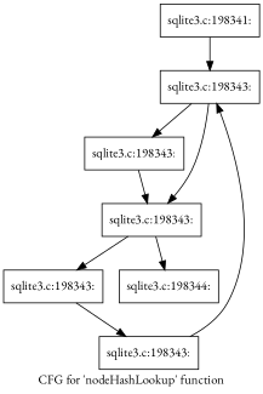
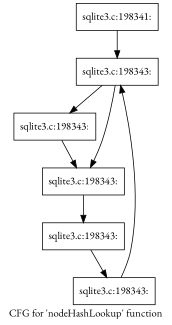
  digraph {
    label="CFG for 'nodeHashLookup' function"
    fontname="EB Garamond"
    node [shape=record fontname="EB Garamond"]
    edge [fontname="EB Garamond"]
    n1 [label="{sqlite3.c:198341:}"]
    n2 [label="{sqlite3.c:198343:}"]
    n3 [label="{sqlite3.c:198343:}"]
    n4 [label="{sqlite3.c:198343:}"]
    n5 [label="{sqlite3.c:198343:}"]
-   n6 [label="{sqlite3.c:198344:}"]
    n7 [label="{sqlite3.c:198343:}"]
    n1 -> n2
    n2 -> n3
    n2 -> n4
    n3 -> n4
    n4 -> n5
-   n4 -> n6
    n5 -> n7
    n7 -> n2
  }
